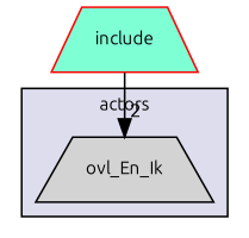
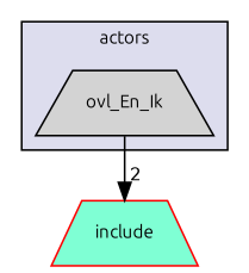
  digraph {
    compound=true
    fontname=Ubuntu
    node [fontname=Ubuntu fontsize=10 shape=trapezium style=filled]
    n1 [fillcolor=lightgrey label=ovl_En_Ik pencolor=black]
    n2 [color=red fillcolor=aquamarine label=include]
    subgraph cluster_1 {
      bgcolor="#ddddee"
      fontsize=10
      label=actors
      pencolor=black
      n1
    }
-   n2 -> n1 [headlabel=2 labeldistance=1.5 labelfontname=Helvetica labelfontsize=10 fontname=Ubuntu]
+   n1 -> n2 [headlabel=2 labeldistance=1.5 labelfontname=Helvetica labelfontsize=10 fontname=Ubuntu]
  }
